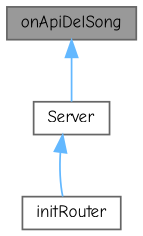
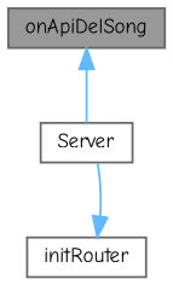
  digraph {
    fontname="Comic Neue"
    rankdir=TB
    node [color=grey40 fillcolor=white fontname="Comic Neue" fontsize=10 shape=box style=filled]
    edge [color=steelblue1 dir=back fontname="Comic Neue" fontsize=10 labelfontname=Helvetica labelfontsize=10 style=solid]
    n1 [color=gray40 fillcolor=grey60 fontcolor=black height=0.2 label=onApiDelSong width=0.4]
    n2 [height=0.2 label=Server width=0.4]
    n3 [height=0.2 label=initRouter width=0.4]
    n1 -> n2
-   n2 -> n3
+   n3 -> n2
  }
